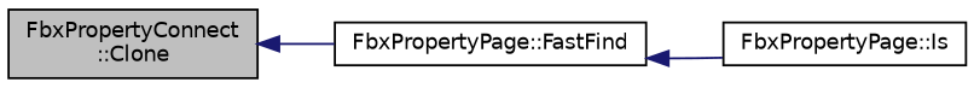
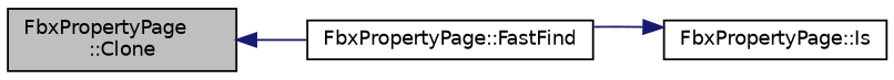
  digraph {
    rankdir=LR
    node [color=black fillcolor=white fontname=Helvetica fontsize=10 shape=record style=filled]
    edge [color=midnightblue dir=back fontname=Helvetica fontsize=10 labelfontname=Helvetica labelfontsize=10 style=solid]
-   n1 [fillcolor=grey75 fontcolor=black height=0.2 label="FbxPropertyConnect\l::Clone" width=0.4]
+   n1 [fillcolor=grey75 fontcolor=black height=0.2 label="FbxPropertyPage\l::Clone" width=0.4]
    n2 [height=0.2 label="FbxPropertyPage::FastFind" width=0.4]
    n3 [height=0.2 label="FbxPropertyPage::Is" width=0.4]
    n1 -> n2
-   n2 -> n3
+   n3 -> n2
  }
